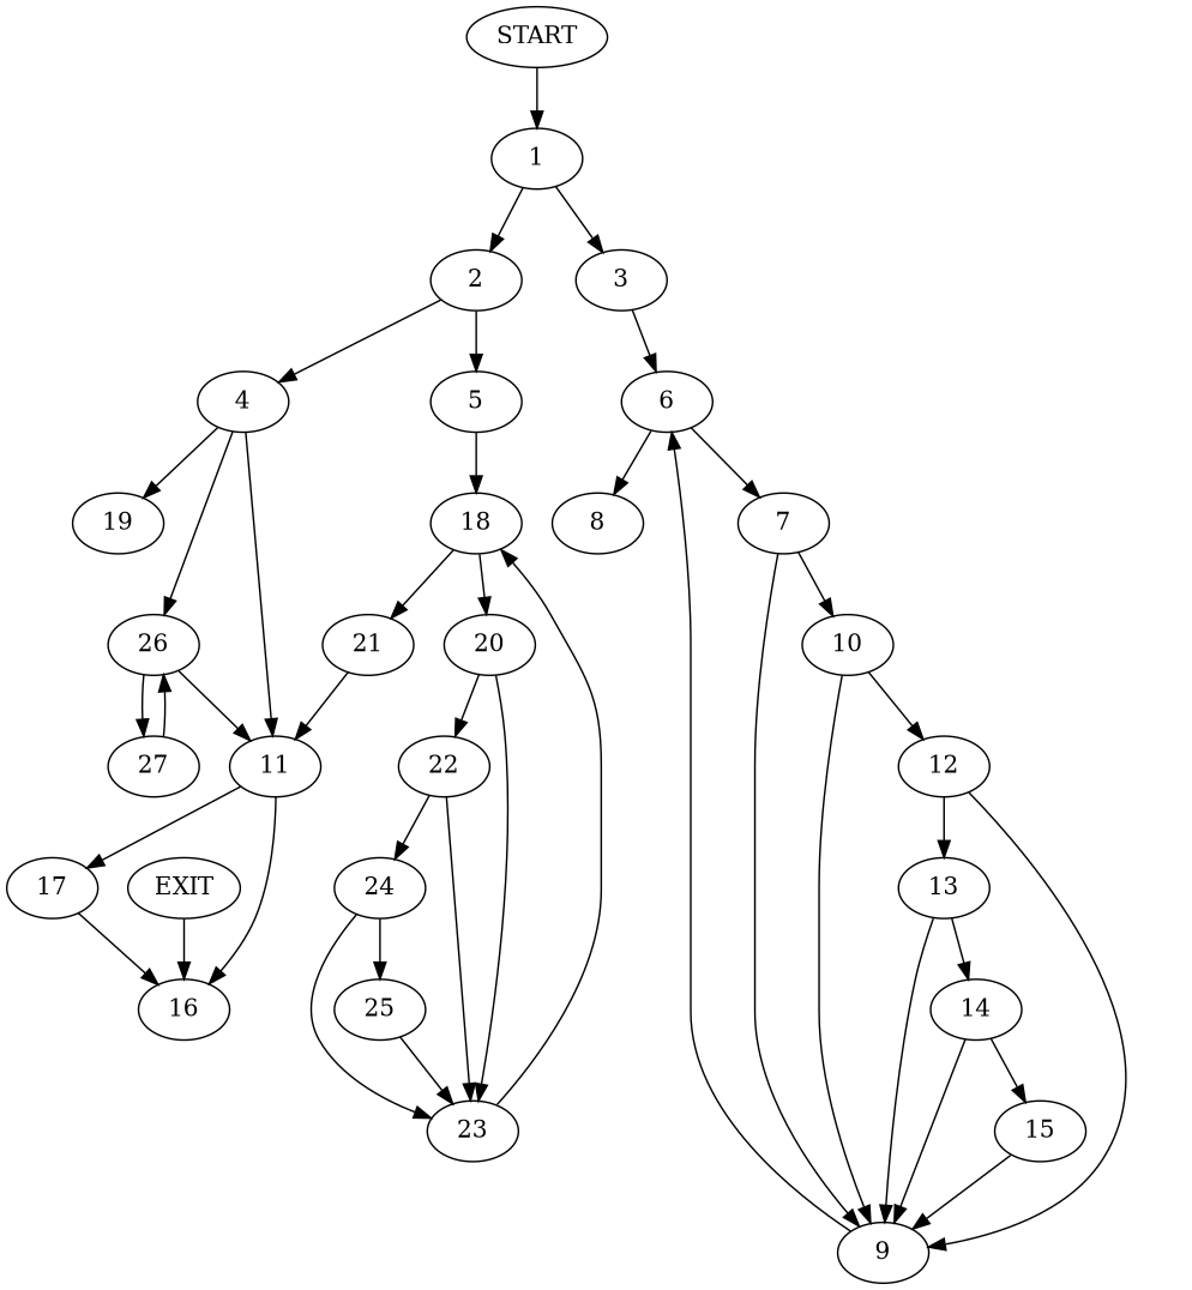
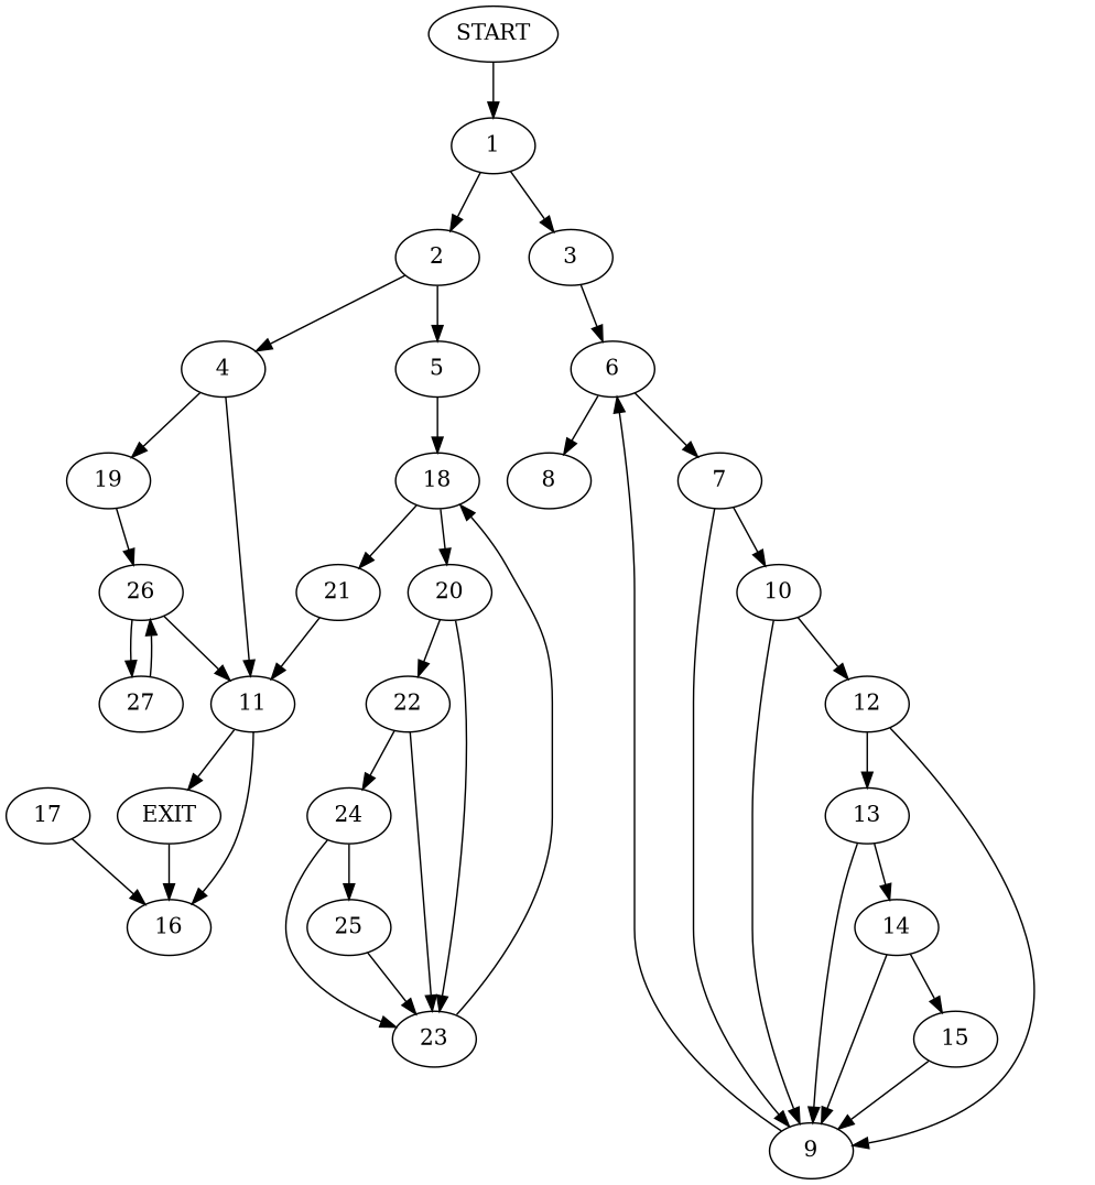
  digraph {
    n1 [label=START]
    1
    2
    3
    n5 [label=EXIT]
    16
    4
    5
    6
    11
    19
    18
    7
    8
    17
    26
    20
    21
    9
    10
    12
    13
    14
    15
    22
    23
    27
    24
    25
    n1 -> 1
    1 -> 2
    1 -> 3
    2 -> 4
    2 -> 5
    3 -> 6
    n5 -> 16
    4 -> 11
    4 -> 19
    5 -> 18
    6 -> 7
    6 -> 8
    11 -> 16
-   11 -> 17
-   4 -> 26
+   11 -> n5
+   19 -> 26
    18 -> 20
    18 -> 21
    7 -> 9
    7 -> 10
    17 -> 16
    26 -> 11
    26 -> 27
    20 -> 22
    20 -> 23
    21 -> 11
    9 -> 6
    10 -> 9
    10 -> 12
    12 -> 9
    12 -> 13
    13 -> 9
    13 -> 14
    14 -> 9
    14 -> 15
    15 -> 9
    22 -> 23
    22 -> 24
    23 -> 18
    27 -> 26
    24 -> 23
    24 -> 25
    25 -> 23
  }
